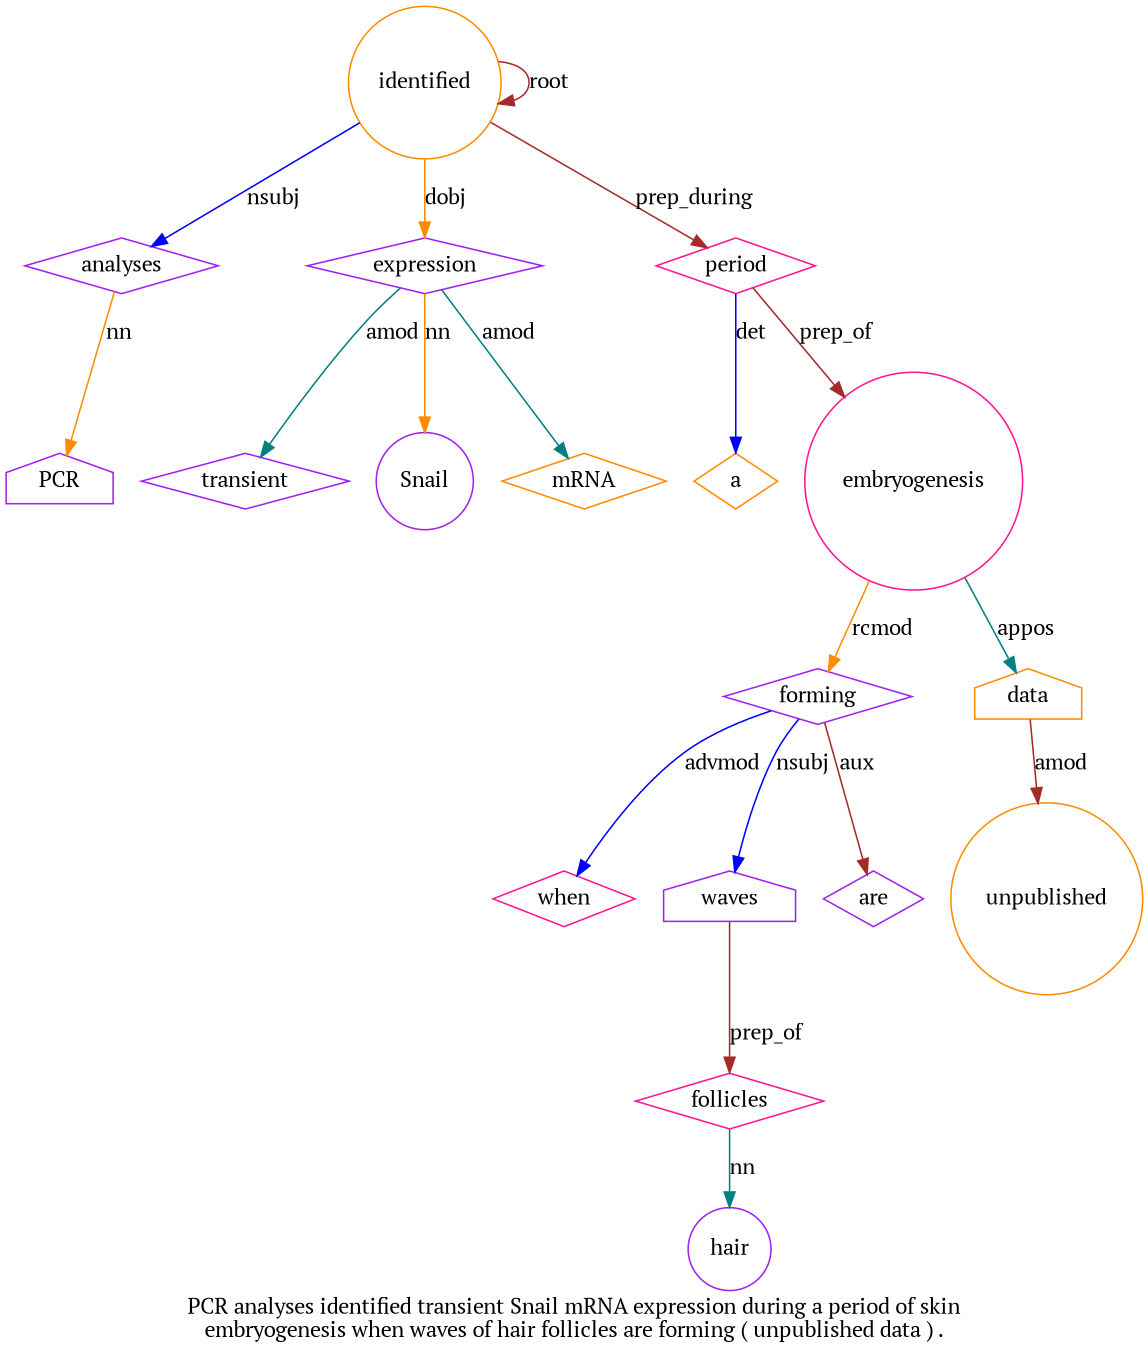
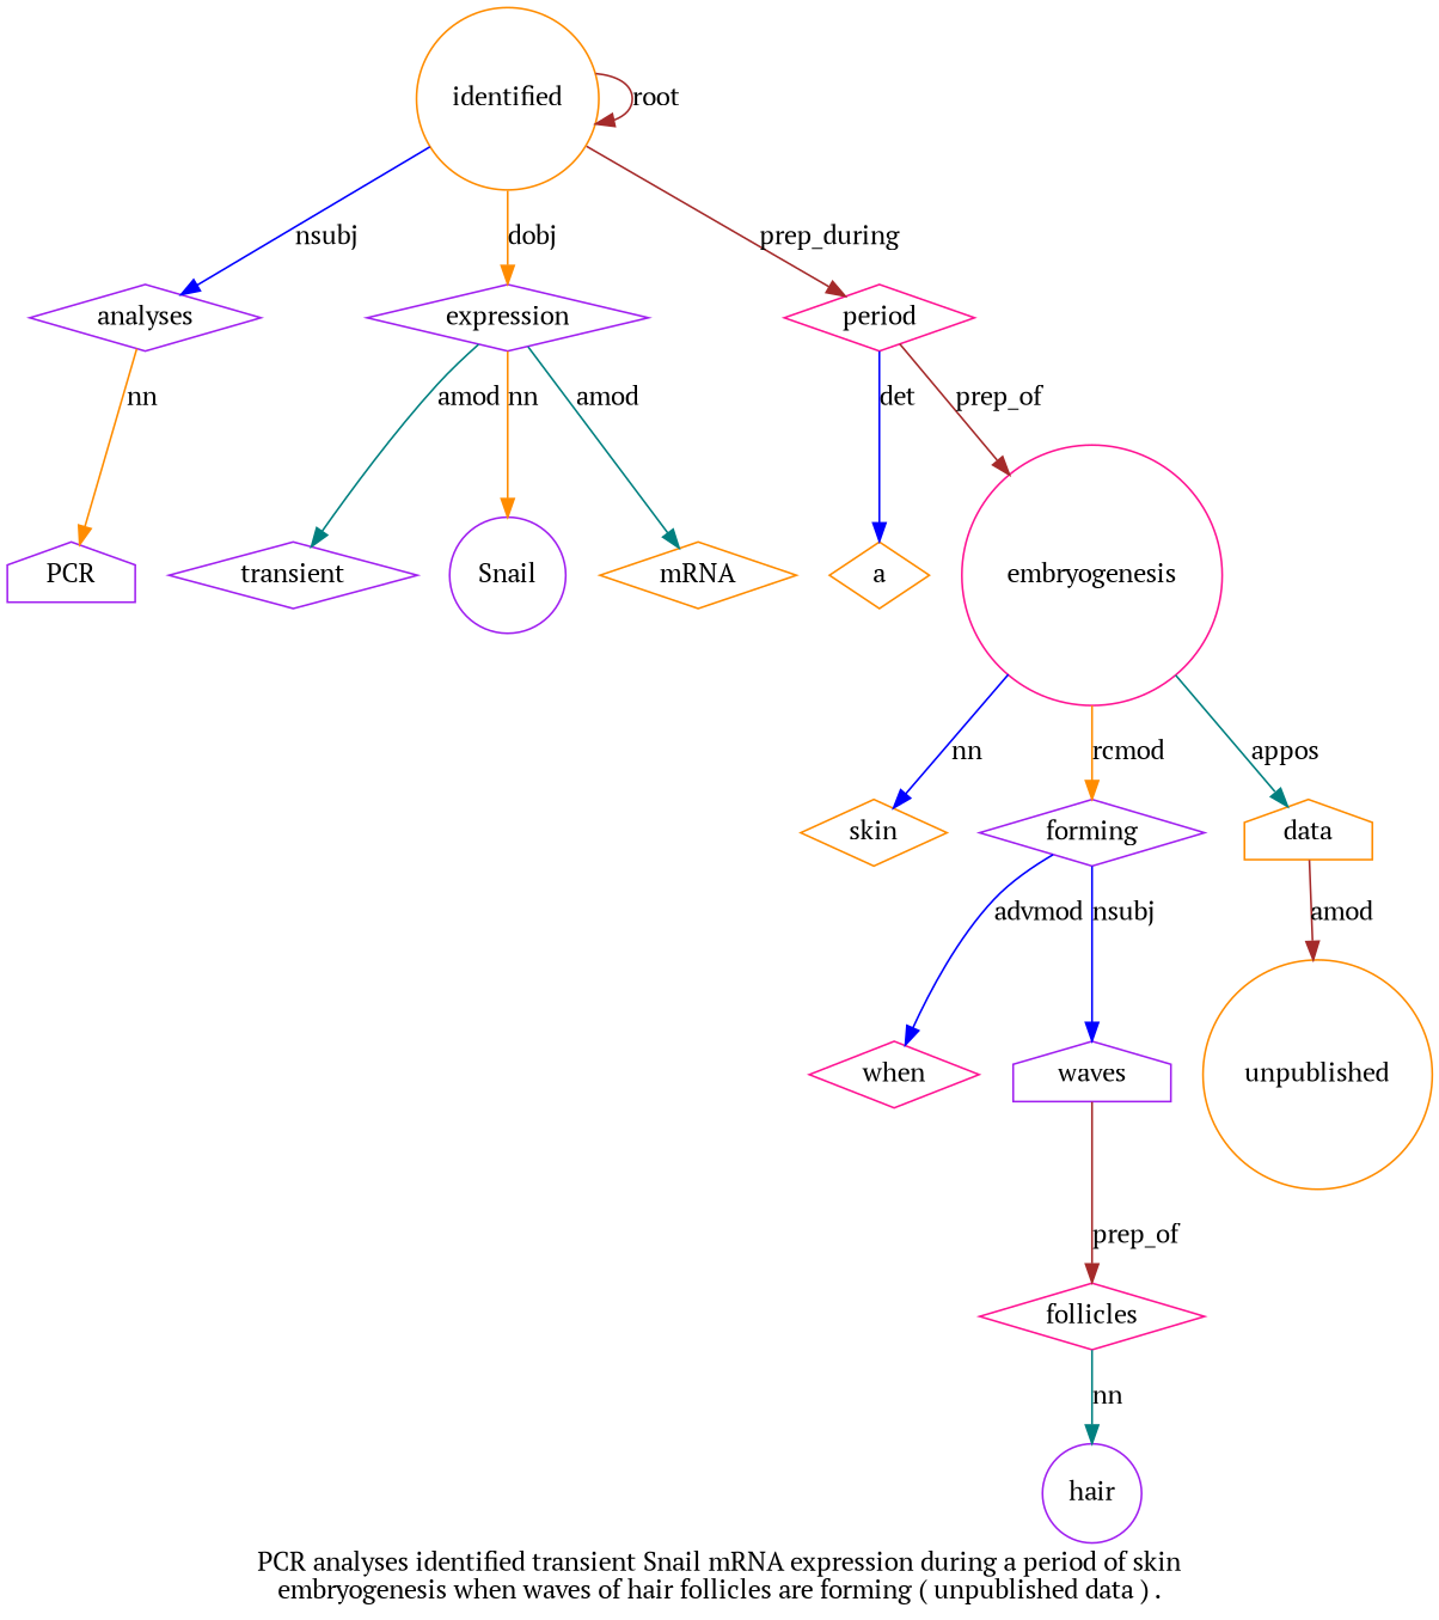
  digraph {
    fontname="PT Serif"
    label="PCR analyses identified transient Snail mRNA expression during a period of skin\nembryogenesis when waves of hair follicles are forming ( unpublished data ) ."
    node [color=purple fillcolor=white fontname="PT Serif" shape=diamond style=filled]
    edge [color=brown fontname="PT Serif"]
    n1 [label=analyses]
    n2 [label=PCR shape=house]
    n3 [color=darkorange label=identified shape=circle]
    n4 [label=expression]
    n5 [color=deeppink label=period]
    n6 [label=transient]
    n7 [label=Snail shape=circle]
    n8 [color=darkorange label=mRNA]
    n9 [color=darkorange label=a]
    n10 [color=deeppink label=embryogenesis shape=circle]
+   n11 [color=darkorange label=skin]
    n12 [label=forming]
    n13 [color=darkorange label=data shape=house]
    n14 [color=deeppink label=when]
    n15 [label=waves shape=house]
-   n16 [label=are]
    n17 [color=darkorange label=unpublished shape=circle]
    n18 [color=deeppink label=follicles]
    n19 [label=hair shape=circle]
    n1 -> n2 [color=darkorange label=nn]
    n3 -> n1 [color=blue label=nsubj]
    n3 -> n3 [label=root]
    n3 -> n4 [color=darkorange label=dobj]
    n3 -> n5 [label=prep_during]
    n4 -> n6 [color=teal label=amod]
    n4 -> n7 [color=darkorange label=nn]
    n4 -> n8 [color=teal label=amod]
    n5 -> n9 [color=blue label=det]
    n5 -> n10 [label=prep_of]
+   n10 -> n11 [color=blue label=nn]
    n10 -> n12 [color=darkorange label=rcmod]
    n10 -> n13 [color=teal label=appos]
    n12 -> n14 [color=blue label=advmod]
    n12 -> n15 [color=blue label=nsubj]
-   n12 -> n16 [label=aux]
    n13 -> n17 [label=amod]
    n15 -> n18 [label=prep_of]
    n18 -> n19 [color=teal label=nn]
  }
